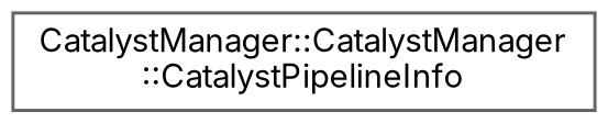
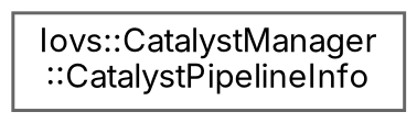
  digraph {
    rankdir=LR
    fontname=Inter
-   n1 [color=grey40 fillcolor=white fontname=Inter fontsize=10 height=0.2 label="CatalystManager::CatalystManager\l::CatalystPipelineInfo" shape=box style=filled width=0.4]
+   n1 [color=grey40 fillcolor=white fontname=Inter fontsize=10 height=0.2 label="Iovs::CatalystManager\l::CatalystPipelineInfo" shape=box style=filled width=0.4]
  }
